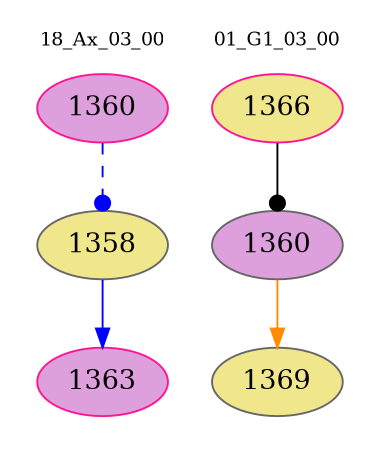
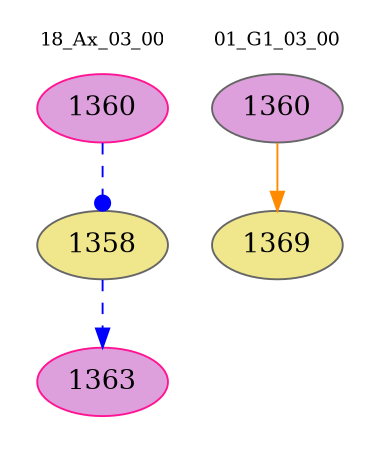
  digraph {
    node [color=deeppink fillcolor=plum style=filled]
    edge [arrowhead=dot color=blue style=dashed]
    n1 [label=1360]
    n2 [color=gray40 fillcolor=khaki label=1358]
    n3 [label=1363]
-   n4 [fillcolor=khaki label=1366]
    n5 [color=gray40 label=1360]
    n6 [color=gray40 fillcolor=khaki label=1369]
    subgraph cluster_1 {
      color=white
      fontsize=10
      label="18_Ax_03_00"
      n1
      n2
      n3
    }
    subgraph cluster_2 {
      color=white
      fontsize=10
      label="01_G1_03_00"
-     n4
      n5
      n6
    }
    n1 -> n2
-   n2 -> n3 [arrowhead=normal style=solid]
-   n4 -> n5 [color=black style=solid]
+   n2 -> n3 [arrowhead=normal]
    n5 -> n6 [arrowhead=normal color=darkorange style=solid]
  }
